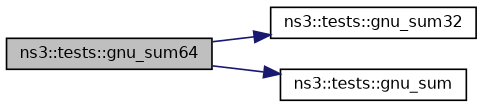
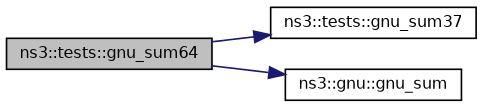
  digraph {
    rankdir=LR
    node [color=black fillcolor=white fontname=Helvetica fontsize=10 shape=record style=filled]
    edge [color=midnightblue fontname=Helvetica fontsize=10 labelfontname=Helvetica labelfontsize=10 style=solid]
    n1 [fillcolor=grey75 fontcolor=black height=0.2 label="ns3::tests::gnu_sum64" width=0.4]
-   n2 [height=0.2 label="ns3::tests::gnu_sum32" width=0.4]
-   n3 [height=0.2 label="ns3::tests::gnu_sum" width=0.4]
+   n2 [height=0.2 label="ns3::tests::gnu_sum37" width=0.4]
+   n3 [height=0.2 label="ns3::gnu::gnu_sum" width=0.4]
    n1 -> n2
    n1 -> n3
  }
